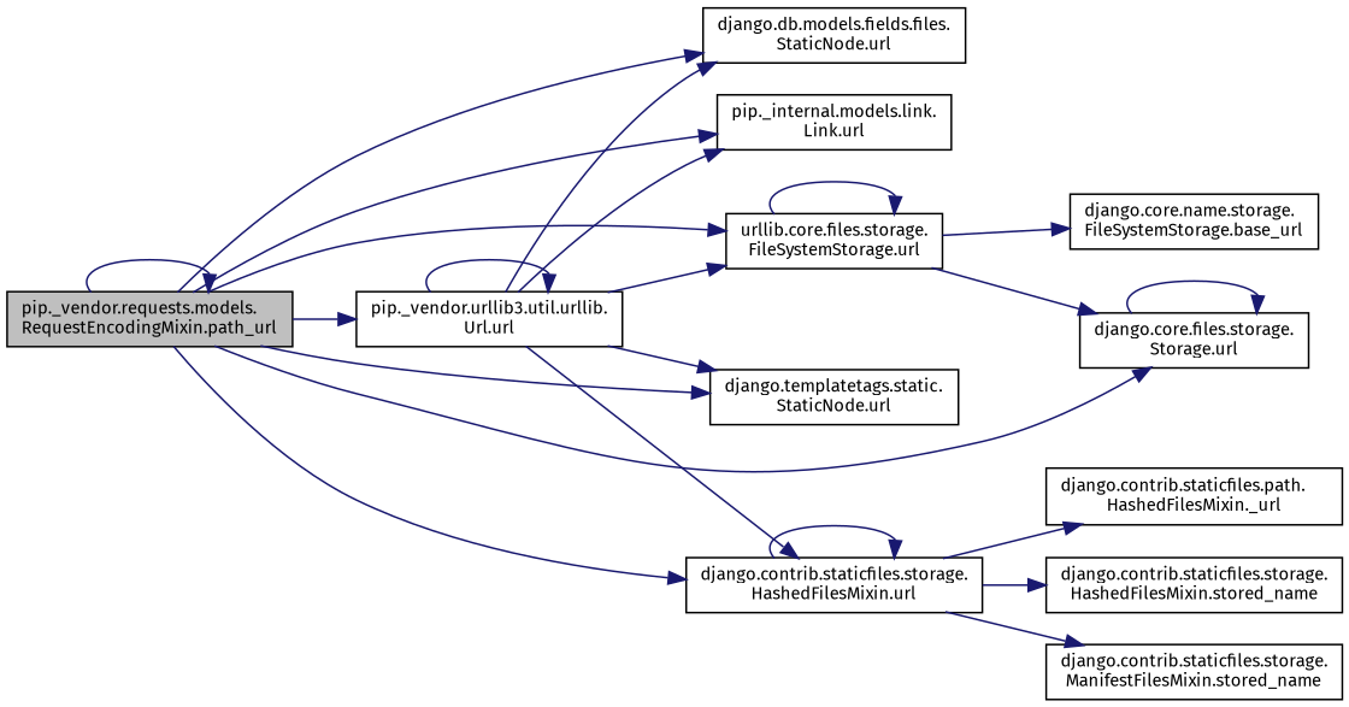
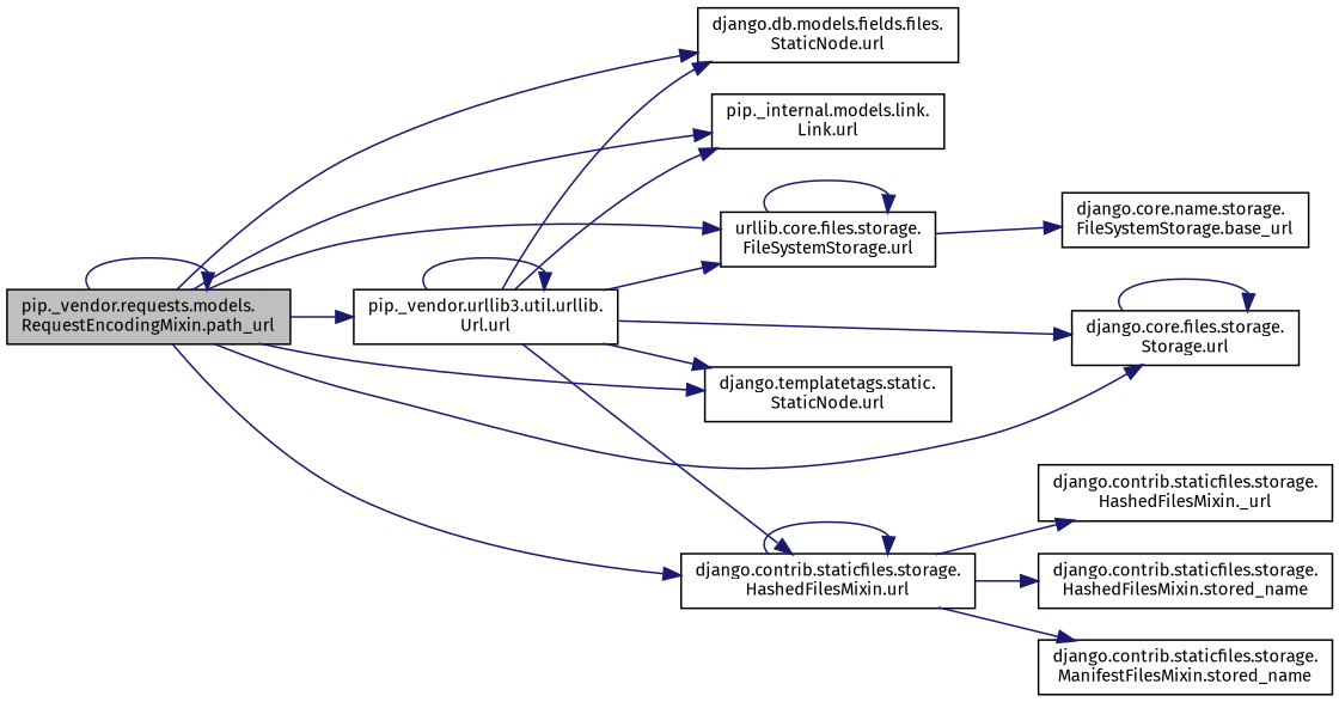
  digraph {
    fontname="Fira Sans"
    rankdir=LR
    node [color=black fillcolor=white fontname="Fira Sans" fontsize=10 shape=record style=filled]
    edge [color=midnightblue fontname="Fira Sans" fontsize=10 labelfontname=Helvetica labelfontsize=10 style=solid]
    n1 [fillcolor=grey75 fontcolor=black height=0.2 label="pip._vendor.requests.models.\lRequestEncodingMixin.path_url" width=0.4]
    n2 [height=0.2 label="django.db.models.fields.files.\lStaticNode.url" width=0.4]
    n3 [height=0.2 label="pip._internal.models.link.\lLink.url" width=0.4]
    n4 [height=0.2 label="pip._vendor.urllib3.util.urllib.\lUrl.url" width=0.4]
    n5 [height=0.2 label="django.templatetags.static.\lStaticNode.url" width=0.4]
    n6 [height=0.2 label="django.core.files.storage.\lStorage.url" width=0.4]
    n7 [height=0.2 label="urllib.core.files.storage.\lFileSystemStorage.url" width=0.4]
    n8 [height=0.2 label="django.contrib.staticfiles.storage.\lHashedFilesMixin.url" width=0.4]
    n9 [height=0.2 label="django.core.name.storage.\lFileSystemStorage.base_url" width=0.4]
-   n10 [height=0.2 label="django.contrib.staticfiles.path.\lHashedFilesMixin._url" width=0.4]
+   n10 [height=0.2 label="django.contrib.staticfiles.storage.\lHashedFilesMixin._url" width=0.4]
    n11 [height=0.2 label="django.contrib.staticfiles.storage.\lHashedFilesMixin.stored_name" width=0.4]
    n12 [height=0.2 label="django.contrib.staticfiles.storage.\lManifestFilesMixin.stored_name" width=0.4]
    n1 -> n1
    n1 -> n2
    n1 -> n3
    n1 -> n4
    n1 -> n5
    n1 -> n6
    n1 -> n7
    n1 -> n8
    n4 -> n2
    n4 -> n3
    n4 -> n4
    n4 -> n5
-   n7 -> n6
+   n4 -> n6
    n4 -> n7
    n4 -> n8
    n6 -> n6
    n7 -> n7
    n7 -> n9
    n8 -> n8
    n8 -> n10
    n8 -> n11
    n8 -> n12
  }
